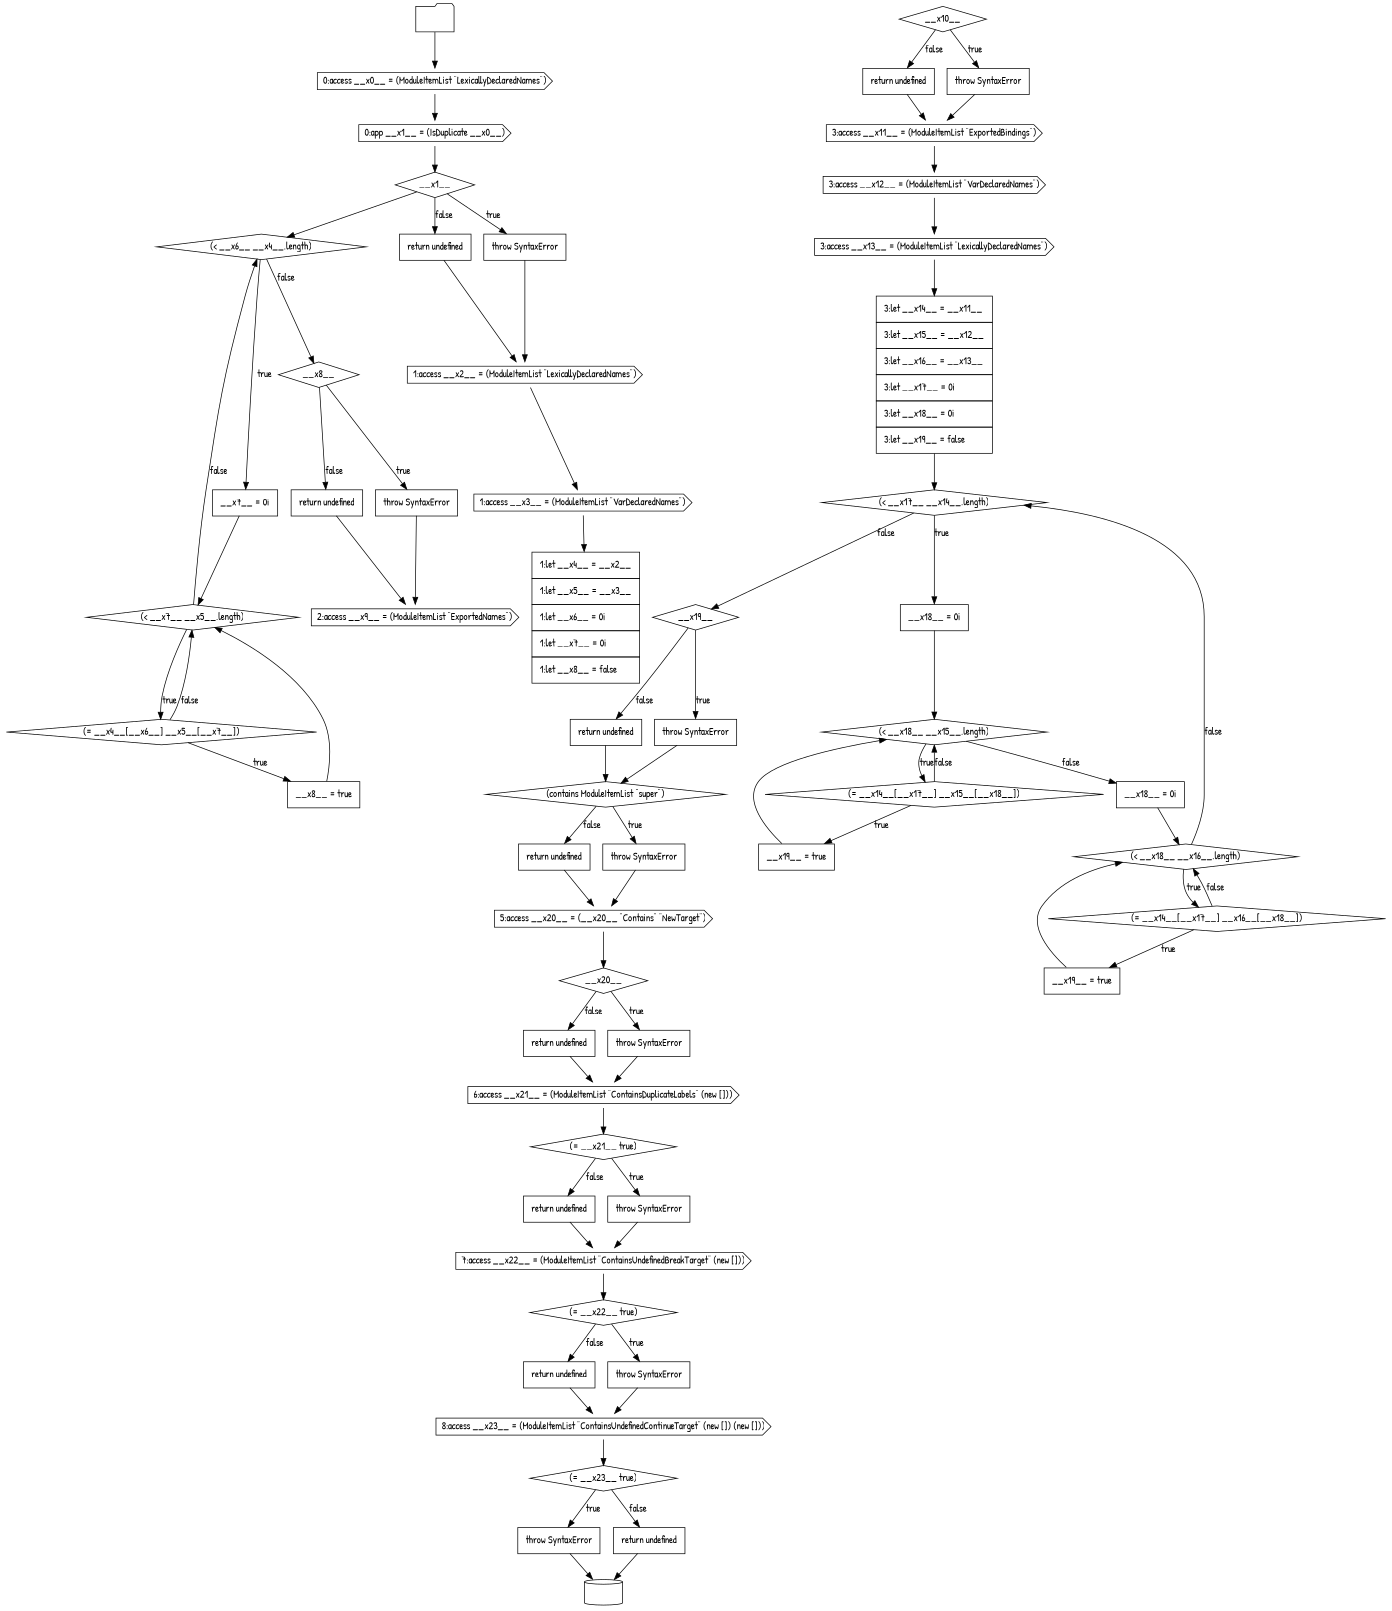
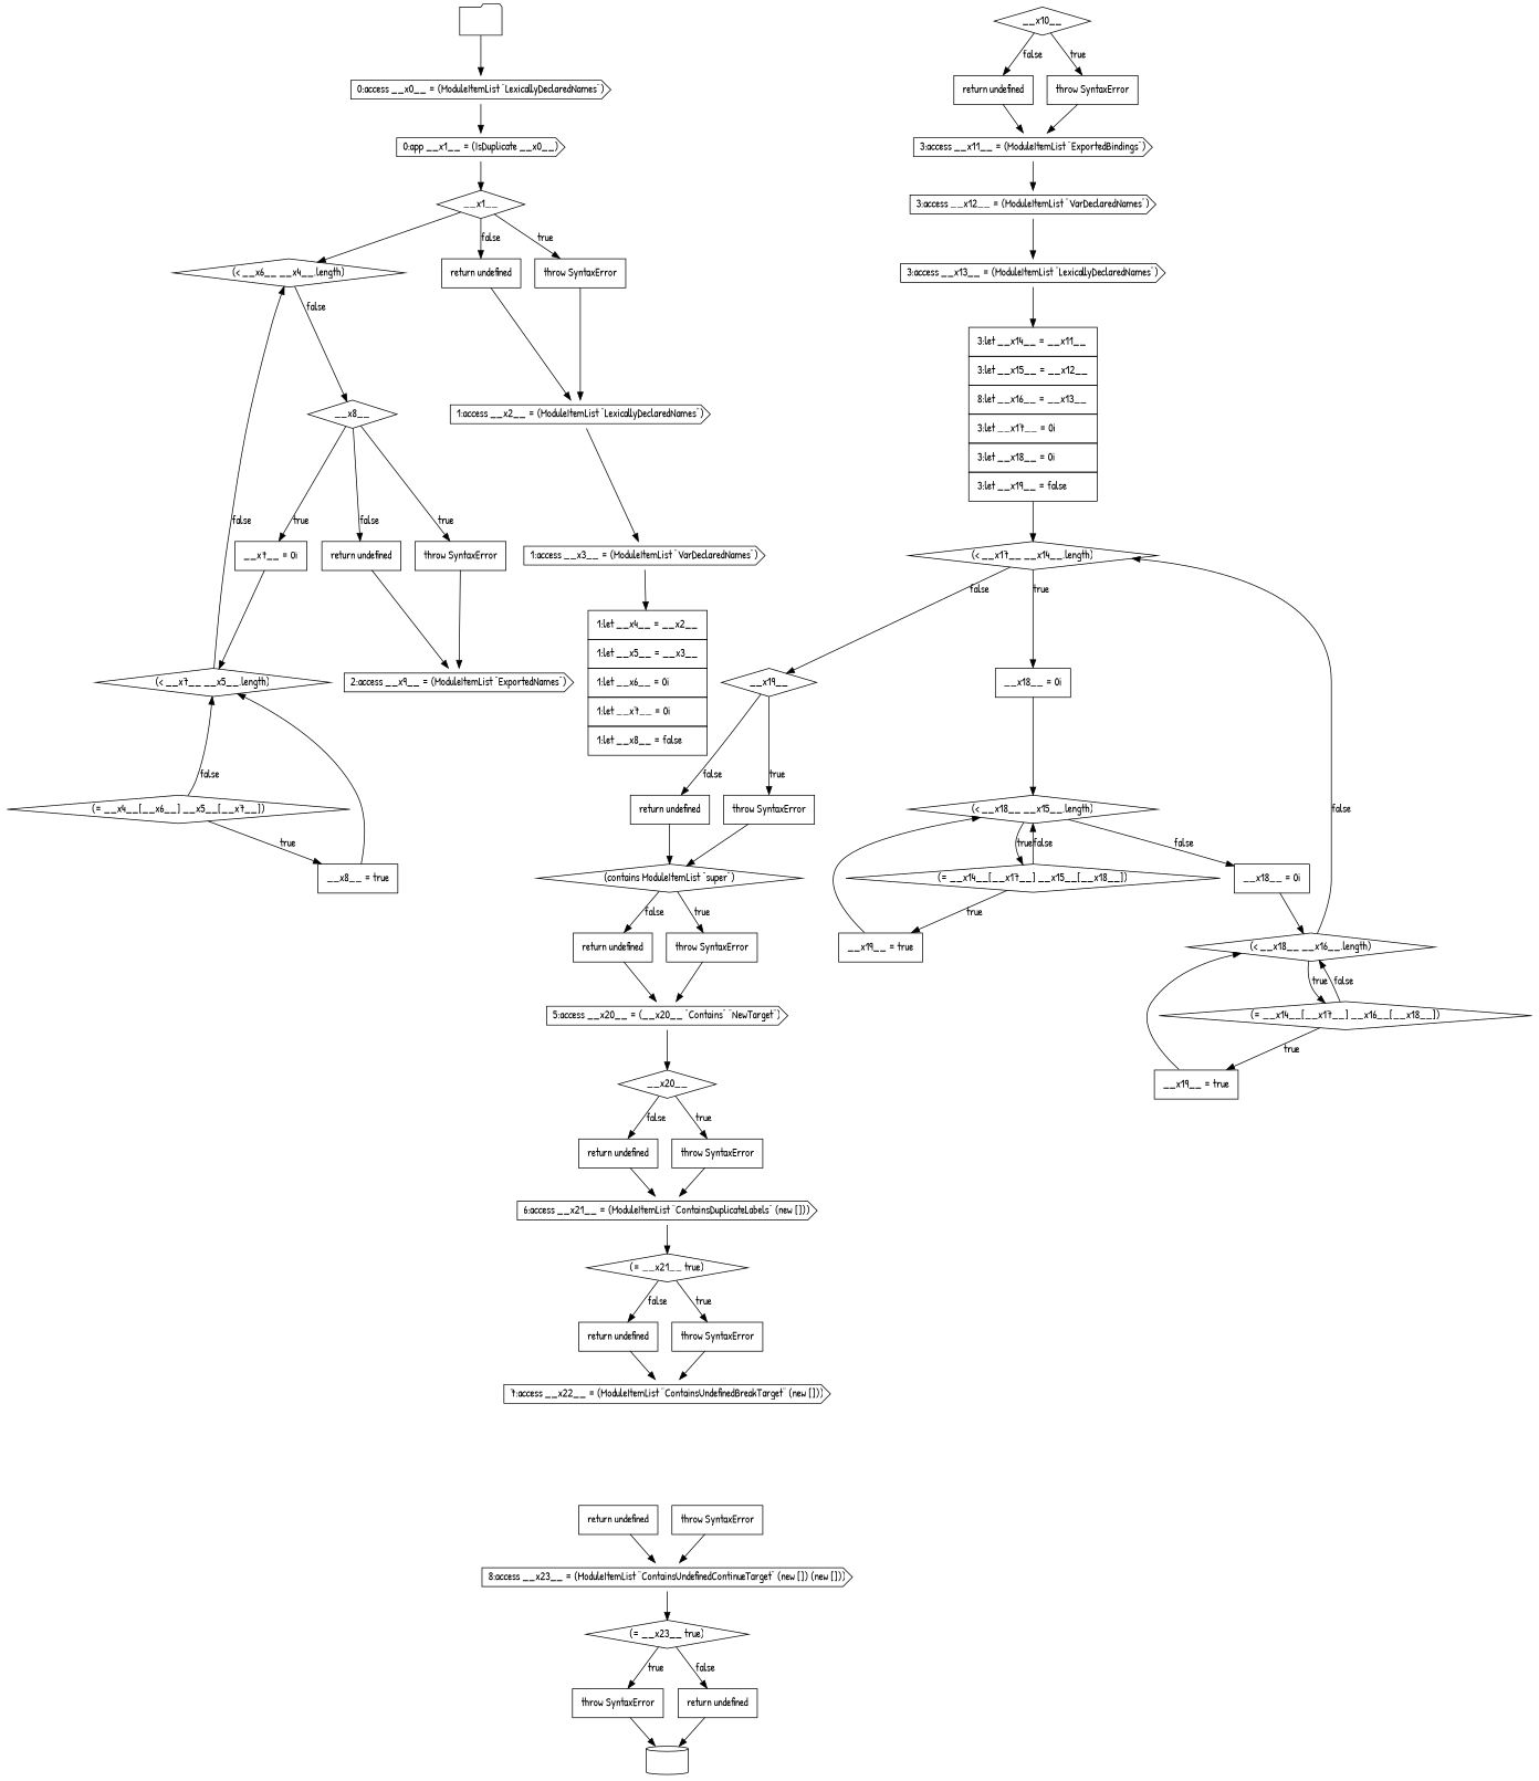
  digraph {
    fontname="Patrick Hand"
    node [color=black fillcolor=white fontname="Patrick Hand" shape=none style=filled]
    edge [color=black fontname="Patrick Hand"]
    n1 [label=<<font color="black">(&lt; __x6__ __x4__.length)</font>> shape=diamond]
    n2 [label=<<font color="black">     <table border="0" cellborder="1" cellspacing="0" cellpadding="10">       <tr><td align="left">__x7__ = 0i</td></tr>     </table>   </font>> margin=0]
    n3 [label=<<font color="black">__x8__</font>> shape=diamond]
    n4 [label=<<font color="black">(&lt; __x7__ __x5__.length)</font>> shape=diamond]
    n5 [label=<<font color="black">     <table border="0" cellborder="1" cellspacing="0" cellpadding="10">       <tr><td align="left">return undefined</td></tr>     </table>   </font>> margin=0]
    n6 [label=<<font color="black">     <table border="0" cellborder="1" cellspacing="0" cellpadding="10">       <tr><td align="left">throw SyntaxError</td></tr>     </table>   </font>> margin=0]
    n7 [label=<<font color="black">(&lt; __x17__ __x14__.length)</font>> shape=diamond]
    n8 [label=<<font color="black">__x19__</font>> shape=diamond]
    n9 [label=<<font color="black">     <table border="0" cellborder="1" cellspacing="0" cellpadding="10">       <tr><td align="left">__x18__ = 0i</td></tr>     </table>   </font>> margin=0]
    n10 [label=<<font color="black">     <table border="0" cellborder="1" cellspacing="0" cellpadding="10">       <tr><td align="left">return undefined</td></tr>     </table>   </font>> margin=0]
    n11 [label=<<font color="black">     <table border="0" cellborder="1" cellspacing="0" cellpadding="10">       <tr><td align="left">throw SyntaxError</td></tr>     </table>   </font>> margin=0]
    n12 [label=<<font color="black">(&lt; __x18__ __x15__.length)</font>> shape=diamond]
    n13 [label=<<font color="black">     <table border="0" cellborder="1" cellspacing="0" cellpadding="10">       <tr><td align="left">return undefined</td></tr>     </table>   </font>> margin=0]
    n14 [label=<<font color="black">3:access __x11__ = (ModuleItemList &quot;ExportedBindings&quot;)</font>> shape=cds]
    n15 [label=<<font color="black">3:access __x12__ = (ModuleItemList &quot;VarDeclaredNames&quot;)</font>> shape=cds]
    n16 [label=<<font color="black">0:app __x1__ = (IsDuplicate __x0__)</font>> shape=cds]
    n17 [label=<<font color="black">__x1__</font>> shape=diamond]
    n18 [label=<<font color="black">     <table border="0" cellborder="1" cellspacing="0" cellpadding="10">       <tr><td align="left">return undefined</td></tr>     </table>   </font>> margin=0]
    n19 [label=<<font color="black">     <table border="0" cellborder="1" cellspacing="0" cellpadding="10">       <tr><td align="left">throw SyntaxError</td></tr>     </table>   </font>> margin=0]
    n20 [label=<<font color="black">     <table border="0" cellborder="1" cellspacing="0" cellpadding="10">       <tr><td align="left">__x8__ = true</td></tr>     </table>   </font>> margin=0]
    n21 [label=<<font color="black">(= __x4__[__x6__] __x5__[__x7__])</font>> shape=diamond]
    n22 [label=<<font color="black">     <table border="0" cellborder="1" cellspacing="0" cellpadding="10">       <tr><td align="left">1:let __x4__ = __x2__</td></tr>       <tr><td align="left">1:let __x5__ = __x3__</td></tr>       <tr><td align="left">1:let __x6__ = 0i</td></tr>       <tr><td align="left">1:let __x7__ = 0i</td></tr>       <tr><td align="left">1:let __x8__ = false</td></tr>     </table>   </font>> margin=0]
    n23 [label=<<font color="black">     <table border="0" cellborder="1" cellspacing="0" cellpadding="10">       <tr><td align="left">return undefined</td></tr>     </table>   </font>> margin=0]
    n24 [label=<<font color="black">5:access __x20__ = (__x20__ &quot;Contains&quot; &quot;NewTarget&quot;)</font>> shape=cds]
    n25 [label=<<font color="black">__x20__</font>> shape=diamond]
    n26 [label=<<font color="black">(contains ModuleItemList &quot;super&quot;)</font>> shape=diamond]
    n27 [label=<<font color="black">     <table border="0" cellborder="1" cellspacing="0" cellpadding="10">       <tr><td align="left">throw SyntaxError</td></tr>     </table>   </font>> margin=0]
    n28 [label=<<font color="black">     <table border="0" cellborder="1" cellspacing="0" cellpadding="10">       <tr><td align="left">throw SyntaxError</td></tr>     </table>   </font>> margin=0]
    n29 [label=<<font color="black">2:access __x9__ = (ModuleItemList &quot;ExportedNames&quot;)</font>> shape=cds]
    n30 [label=<<font color="black">(= __x14__[__x17__] __x15__[__x18__])</font>> shape=diamond]
    n31 [label=<<font color="black">     <table border="0" cellborder="1" cellspacing="0" cellpadding="10">       <tr><td align="left">__x19__ = true</td></tr>     </table>   </font>> margin=0]
    n32 [label=<<font color="black">     <table border="0" cellborder="1" cellspacing="0" cellpadding="10">       <tr><td align="left">__x18__ = 0i</td></tr>     </table>   </font>> margin=0]
-   n33 [label=<<font color="black">(= __x22__ true)</font>> shape=diamond]
    n34 [label=<<font color="black">     <table border="0" cellborder="1" cellspacing="0" cellpadding="10">       <tr><td align="left">return undefined</td></tr>     </table>   </font>> margin=0]
    n35 [label=<<font color="black">     <table border="0" cellborder="1" cellspacing="0" cellpadding="10">       <tr><td align="left">throw SyntaxError</td></tr>     </table>   </font>> margin=0]
    n36 [label=<<font color="black">8:access __x23__ = (ModuleItemList &quot;ContainsUndefinedContinueTarget&quot; (new []) (new []))</font>> shape=cds]
    n37 [label=<<font color="black">(= __x23__ true)</font>> shape=diamond]
    n38 [label=<<font color="black">     <table border="0" cellborder="1" cellspacing="0" cellpadding="10">       <tr><td align="left">throw SyntaxError</td></tr>     </table>   </font>> margin=0]
    n39 [label=<<font color="black">     <table border="0" cellborder="1" cellspacing="0" cellpadding="10">       <tr><td align="left">return undefined</td></tr>     </table>   </font>> margin=0]
    n40 [label=<<font color="black">6:access __x21__ = (ModuleItemList &quot;ContainsDuplicateLabels&quot; (new []))</font>> shape=cds]
    n41 [label=<<font color="black">(= __x21__ true)</font>> shape=diamond]
    n42 [label=<<font color="black">     <table border="0" cellborder="1" cellspacing="0" cellpadding="10">       <tr><td align="left">return undefined</td></tr>     </table>   </font>> margin=0]
    n43 [label=<<font color="black">     <table border="0" cellborder="1" cellspacing="0" cellpadding="10">       <tr><td align="left">throw SyntaxError</td></tr>     </table>   </font>> margin=0]
    n44 [label=<<font color="black">     <table border="0" cellborder="1" cellspacing="0" cellpadding="10">       <tr><td align="left">return undefined</td></tr>     </table>   </font>> margin=0]
    n45 [label=<<font color="black">     <table border="0" cellborder="1" cellspacing="0" cellpadding="10">       <tr><td align="left">throw SyntaxError</td></tr>     </table>   </font>> margin=0]
    n46 [label=<<font color="black">(&lt; __x18__ __x16__.length)</font>> shape=diamond]
    n47 [label=<<font color="black">(= __x14__[__x17__] __x16__[__x18__])</font>> shape=diamond]
    n48 [label=<<font color="black">     <table border="0" cellborder="1" cellspacing="0" cellpadding="10">       <tr><td align="left">__x19__ = true</td></tr>     </table>   </font>> margin=0]
    n49 [label=<<font color="black">3:access __x13__ = (ModuleItemList &quot;LexicallyDeclaredNames&quot;)</font>> shape=cds]
    n50 [label=" " shape=cylinder]
-   n51 [label=<<font color="black">     <table border="0" cellborder="1" cellspacing="0" cellpadding="10">       <tr><td align="left">3:let __x14__ = __x11__</td></tr>       <tr><td align="left">3:let __x15__ = __x12__</td></tr>       <tr><td align="left">3:let __x16__ = __x13__</td></tr>       <tr><td align="left">3:let __x17__ = 0i</td></tr>       <tr><td align="left">3:let __x18__ = 0i</td></tr>       <tr><td align="left">3:let __x19__ = false</td></tr>     </table>   </font>> margin=0]
+   n51 [label=<<font color="black">     <table border="0" cellborder="1" cellspacing="0" cellpadding="10">       <tr><td align="left">3:let __x14__ = __x11__</td></tr>       <tr><td align="left">3:let __x15__ = __x12__</td></tr>       <tr><td align="left">8:let __x16__ = __x13__</td></tr>       <tr><td align="left">3:let __x17__ = 0i</td></tr>       <tr><td align="left">3:let __x18__ = 0i</td></tr>       <tr><td align="left">3:let __x19__ = false</td></tr>     </table>   </font>> margin=0]
    n52 [label=<<font color="black">1:access __x2__ = (ModuleItemList &quot;LexicallyDeclaredNames&quot;)</font>> shape=cds]
    n53 [label=<<font color="black">1:access __x3__ = (ModuleItemList &quot;VarDeclaredNames&quot;)</font>> shape=cds]
    n54 [label=<<font color="black">__x10__</font>> shape=diamond]
    n55 [label=" " shape=folder]
    n56 [label=<<font color="black">0:access __x0__ = (ModuleItemList &quot;LexicallyDeclaredNames&quot;)</font>> shape=cds]
    n57 [label=<<font color="black">7:access __x22__ = (ModuleItemList &quot;ContainsUndefinedBreakTarget&quot; (new []))</font>> shape=cds]
-   n1 -> n2 [label=<<font color="black">true</font>>]
+   n3 -> n2 [label=<<font color="black">true</font>>]
    n1 -> n3 [label=<<font color="black">false</font>>]
    n2 -> n4
    n3 -> n5 [label=<<font color="black">false</font>>]
    n3 -> n6 [label=<<font color="black">true</font>>]
    n4 -> n1 [label=<<font color="black">false</font>>]
-   n4 -> n21 [label=<<font color="black">true</font>>]
    n5 -> n29
    n6 -> n29
    n7 -> n8 [label=<<font color="black">false</font>>]
    n7 -> n9 [label=<<font color="black">true</font>>]
    n8 -> n10 [label=<<font color="black">false</font>>]
    n8 -> n11 [label=<<font color="black">true</font>>]
    n9 -> n12
    n10 -> n26
    n11 -> n26
    n12 -> n30 [label=<<font color="black">true</font>>]
    n12 -> n32 [label=<<font color="black">false</font>>]
    n13 -> n14
    n14 -> n15
    n15 -> n49
    n16 -> n17
    n17 -> n1
    n17 -> n18 [label=<<font color="black">false</font>>]
    n17 -> n19 [label=<<font color="black">true</font>>]
    n18 -> n52
    n19 -> n52
    n20 -> n4
    n21 -> n4 [label=<<font color="black">false</font>>]
    n21 -> n20 [label=<<font color="black">true</font>>]
    n23 -> n24
    n24 -> n25
    n25 -> n44 [label=<<font color="black">false</font>>]
    n25 -> n45 [label=<<font color="black">true</font>>]
    n26 -> n23 [label=<<font color="black">false</font>>]
    n26 -> n27 [label=<<font color="black">true</font>>]
    n27 -> n24
    n28 -> n14
    n30 -> n12 [label=<<font color="black">false</font>>]
    n30 -> n31 [label=<<font color="black">true</font>>]
    n31 -> n12
    n32 -> n46
-   n33 -> n34 [label=<<font color="black">false</font>>]
-   n33 -> n35 [label=<<font color="black">true</font>>]
    n34 -> n36
    n35 -> n36
    n36 -> n37
    n37 -> n38 [label=<<font color="black">true</font>>]
    n37 -> n39 [label=<<font color="black">false</font>>]
    n38 -> n50
    n39 -> n50
    n40 -> n41
    n41 -> n42 [label=<<font color="black">false</font>>]
    n41 -> n43 [label=<<font color="black">true</font>>]
    n42 -> n57
    n43 -> n57
    n44 -> n40
    n45 -> n40
    n46 -> n7 [label=<<font color="black">false</font>>]
    n46 -> n47 [label=<<font color="black">true</font>>]
    n47 -> n46 [label=<<font color="black">false</font>>]
    n47 -> n48 [label=<<font color="black">true</font>>]
    n48 -> n46
    n49 -> n51
    n51 -> n7
    n52 -> n53
    n53 -> n22
    n54 -> n13 [label=<<font color="black">false</font>>]
    n54 -> n28 [label=<<font color="black">true</font>>]
    n55 -> n56
    n56 -> n16
-   n57 -> n33
  }
